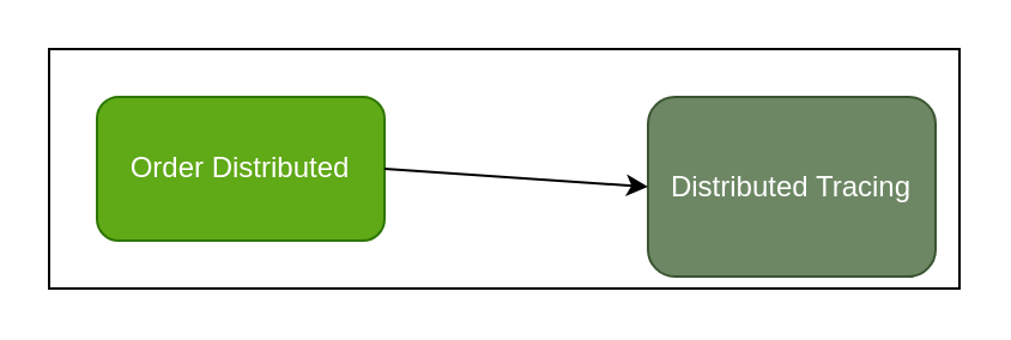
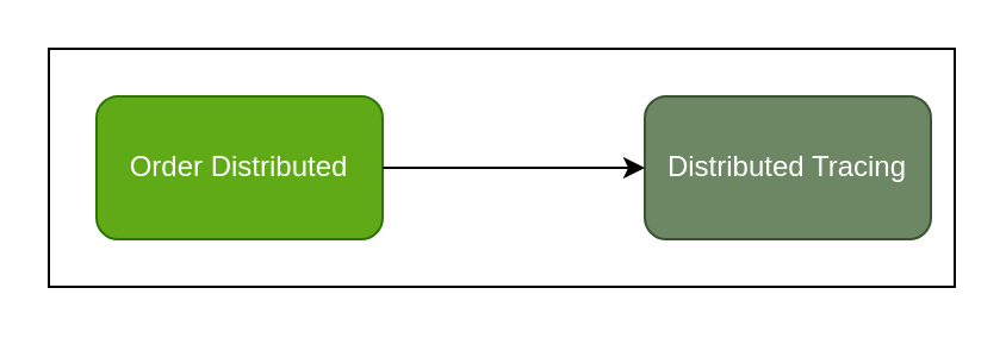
  <mxCell id="0" />
  <mxCell id="1" parent="0" />
  <mxCell id="2" value="" style="rounded=0;whiteSpace=wrap;html=1;" parent="1" vertex="1"><mxGeometry x="20" y="20" width="380" height="100" as="geometry" /></mxCell>
  <mxCell id="3" value="Order Distributed" style="rounded=1;whiteSpace=wrap;html=1;fillColor=#60a917;strokeColor=#2D7600;fontColor=#ffffff;" parent="1" vertex="1"><mxGeometry x="40" y="40" width="120" height="60" as="geometry" /></mxCell>
- <mxCell id="4" value="Distributed Tracing" style="rounded=1;whiteSpace=wrap;html=1;fillColor=#6d8764;strokeColor=#3A5431;fontColor=#ffffff;" parent="1" vertex="1"><mxGeometry x="270" y="40" width="120" height="75" as="geometry" /></mxCell>
+ <mxCell id="4" value="Distributed Tracing" style="rounded=1;whiteSpace=wrap;html=1;fillColor=#6d8764;strokeColor=#3A5431;fontColor=#ffffff;" parent="1" vertex="1"><mxGeometry x="270" y="40" width="120" height="60" as="geometry" /></mxCell>
  <mxCell id="5" value="" style="endArrow=classic;html=1;exitX=1;exitY=0.5;exitDx=0;exitDy=0;entryX=0;entryY=0.5;entryDx=0;entryDy=0;" parent="1" source="3" target="4" edge="1"><mxGeometry width="50" height="50" relative="1" as="geometry"><mxPoint x="300" y="180" as="sourcePoint" /><mxPoint x="350" y="130" as="targetPoint" /></mxGeometry></mxCell>
